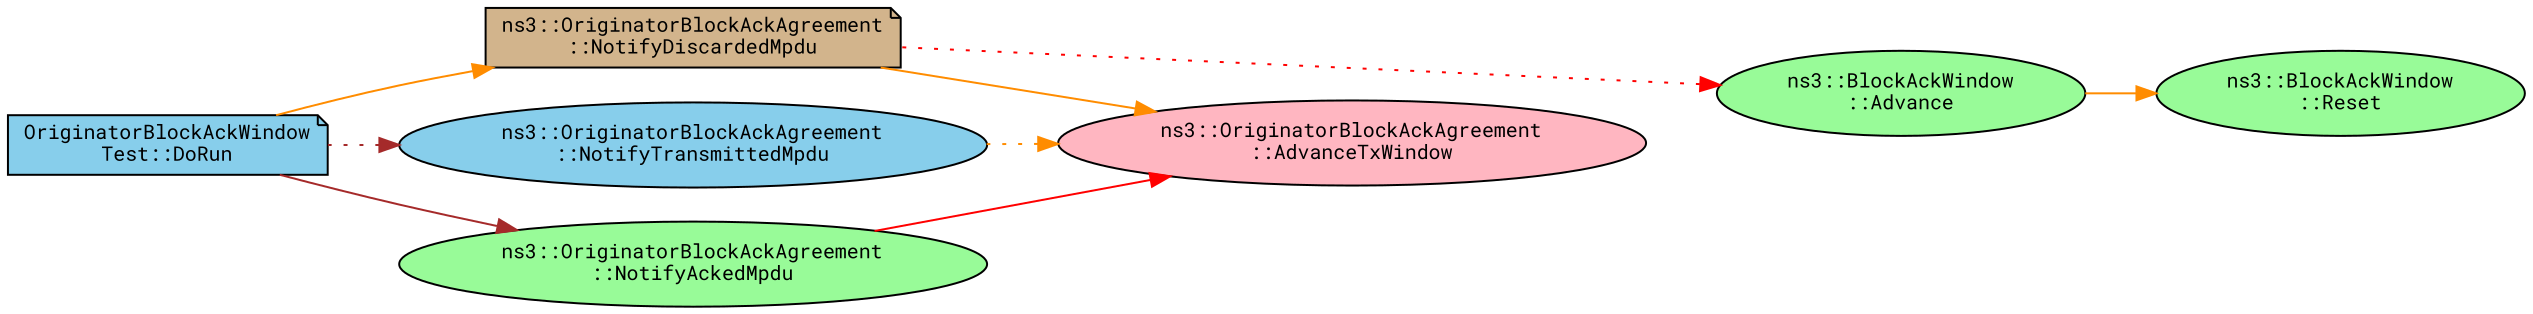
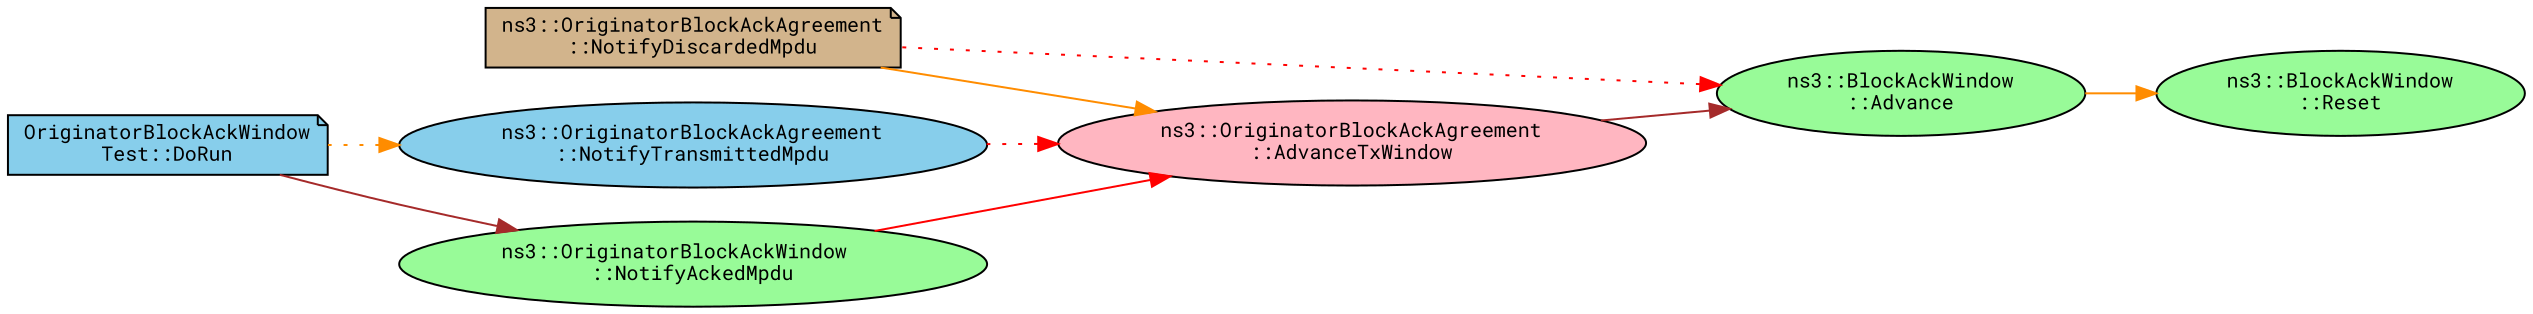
  digraph {
    fontname="Roboto Mono"
    rankdir=RL
    node [color=black fillcolor=palegreen fontname="Roboto Mono" fontsize=10 shape=ellipse style=filled]
    edge [color=darkorange dir=back fontname="Roboto Mono" fontsize=10 labelfontname=Helvetica labelfontsize=10 style=solid]
    n1 [fontcolor=black height=0.2 label="ns3::BlockAckWindow\l::Reset" width=0.4]
    n2 [height=0.2 label="ns3::BlockAckWindow\l::Advance" width=0.4]
    n3 [fillcolor=lightpink height=0.2 label="ns3::OriginatorBlockAckAgreement\l::AdvanceTxWindow" width=0.4]
    n4 [fillcolor=tan height=0.2 label="ns3::OriginatorBlockAckAgreement\l::NotifyDiscardedMpdu" shape=note width=0.4]
    n5 [fillcolor=skyblue height=0.2 label="ns3::OriginatorBlockAckAgreement\l::NotifyTransmittedMpdu" width=0.4]
-   n6 [height=0.2 label="ns3::OriginatorBlockAckAgreement\l::NotifyAckedMpdu" width=0.4]
+   n6 [height=0.2 label="ns3::OriginatorBlockAckWindow\l::NotifyAckedMpdu" width=0.4]
    n7 [fillcolor=skyblue height=0.2 label="OriginatorBlockAckWindow\lTest::DoRun" shape=note width=0.4]
    n1 -> n2
+   n2 -> n3 [color=brown]
    n2 -> n4 [color=red style=dotted]
    n3 -> n4
-   n3 -> n5 [style=dotted]
+   n3 -> n5 [color=red style=dotted]
    n3 -> n6 [color=red]
-   n4 -> n7
-   n5 -> n7 [color=brown style=dotted]
+   n5 -> n7 [style=dotted]
    n6 -> n7 [color=brown]
  }
